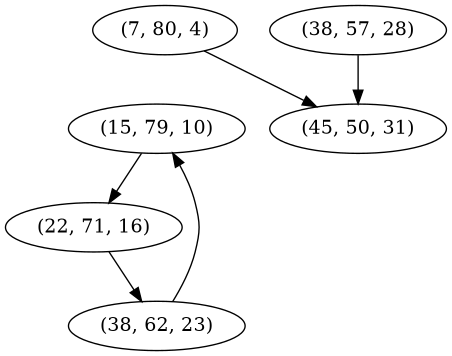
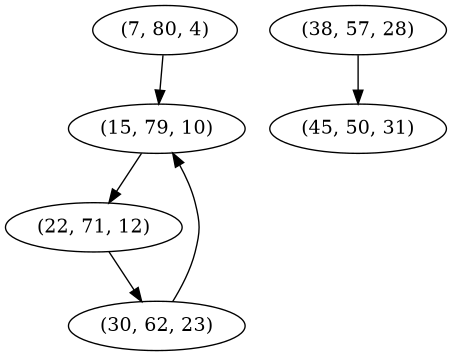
  digraph {
    n1 [label="(7, 80, 4)"]
    "(15, 79, 10)"
-   "(22, 71, 16)"
-   "(30, 62, 23)" [label="(38, 62, 23)"]
+   "(22, 71, 16)" [label="(22, 71, 12)"]
+   "(30, 62, 23)"
    "(38, 57, 28)"
    "(45, 50, 31)"
-   n1 -> "(45, 50, 31)"
+   n1 -> "(15, 79, 10)"
    "(15, 79, 10)" -> "(22, 71, 16)"
    "(22, 71, 16)" -> "(30, 62, 23)"
    "(30, 62, 23)" -> "(15, 79, 10)"
    "(38, 57, 28)" -> "(45, 50, 31)"
  }
